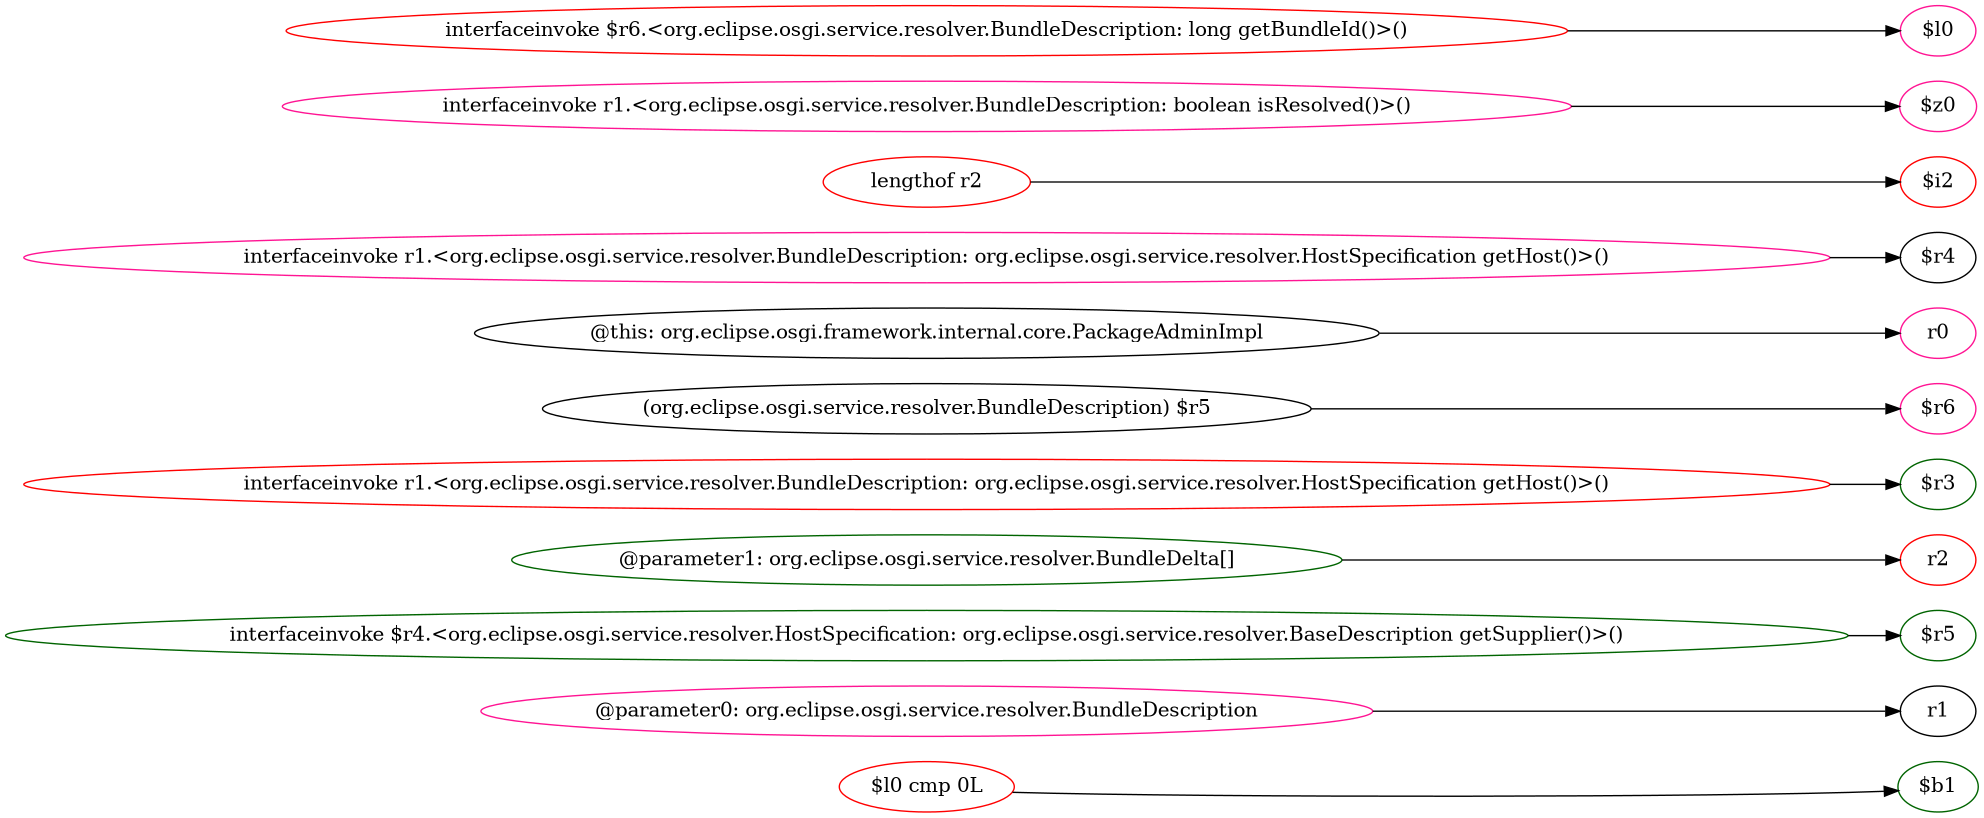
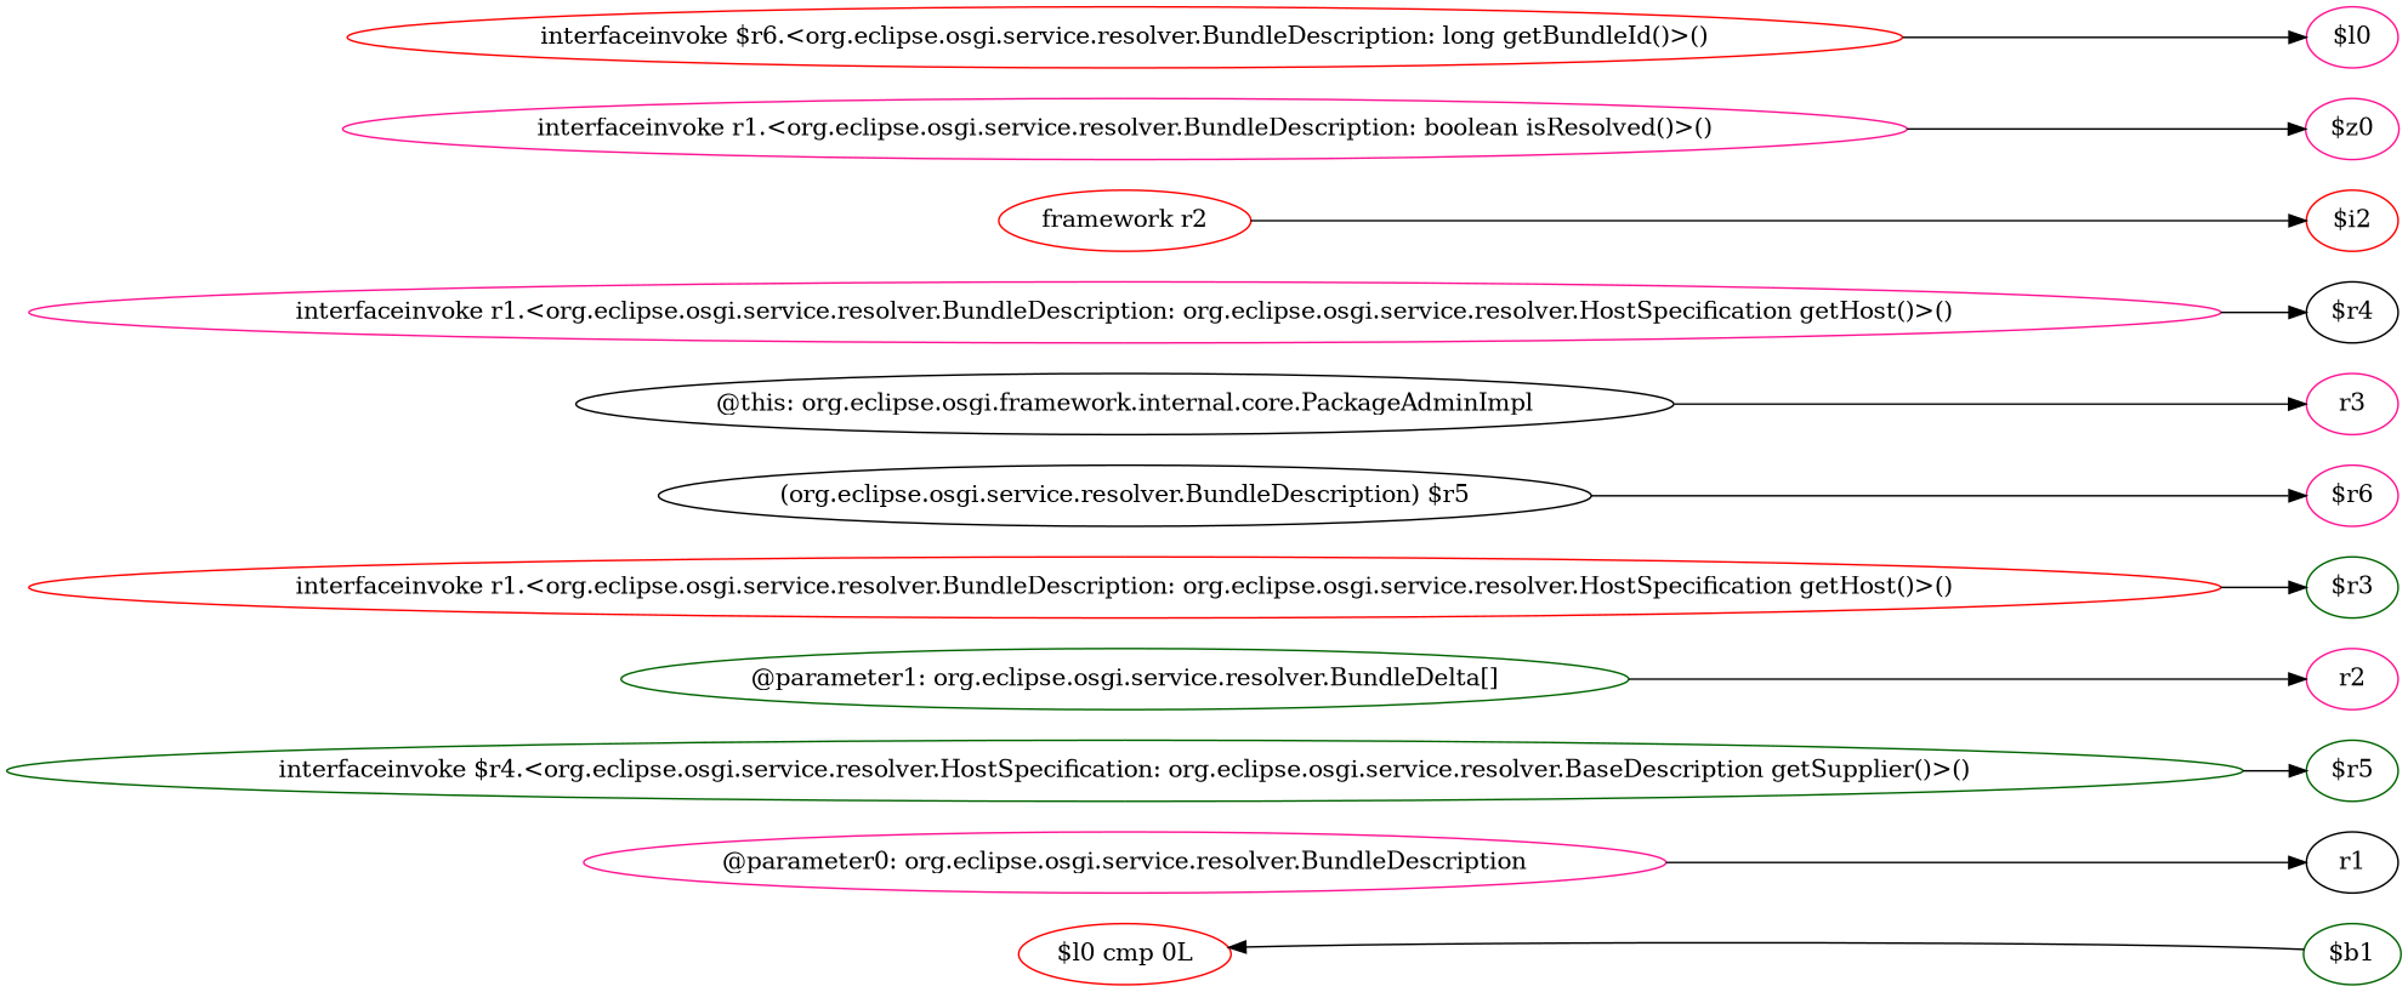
  digraph {
    rankdir=LR
    node [color=deeppink]
    n1 [color=red label="$l0 cmp 0L"]
    n2 [color=darkgreen label="$b1"]
    n3 [label="@parameter0: org.eclipse.osgi.service.resolver.BundleDescription"]
    n4 [color=black label=r1]
    n5 [color=darkgreen label="interfaceinvoke $r4.<org.eclipse.osgi.service.resolver.HostSpecification: org.eclipse.osgi.service.resolver.BaseDescription getSupplier()>()"]
    n6 [color=darkgreen label="$r5"]
    n7 [color=darkgreen label="@parameter1: org.eclipse.osgi.service.resolver.BundleDelta[]"]
-   n8 [color=red label=r2]
+   n8 [label=r2]
    n9 [color=red label="interfaceinvoke r1.<org.eclipse.osgi.service.resolver.BundleDescription: org.eclipse.osgi.service.resolver.HostSpecification getHost()>()"]
    n10 [color=darkgreen label="$r3"]
    n11 [color=black label="(org.eclipse.osgi.service.resolver.BundleDescription) $r5"]
    n12 [label="$r6"]
    n13 [color=black label="@this: org.eclipse.osgi.framework.internal.core.PackageAdminImpl"]
-   n14 [label=r0]
+   n14 [label=r3]
    n15 [label="interfaceinvoke r1.<org.eclipse.osgi.service.resolver.BundleDescription: org.eclipse.osgi.service.resolver.HostSpecification getHost()>()"]
    n16 [color=black label="$r4"]
-   n17 [color=red label="lengthof r2"]
+   n17 [color=red label="framework r2"]
    n18 [color=red label="$i2"]
    n19 [label="interfaceinvoke r1.<org.eclipse.osgi.service.resolver.BundleDescription: boolean isResolved()>()"]
    n20 [label="$z0"]
    n21 [color=red label="interfaceinvoke $r6.<org.eclipse.osgi.service.resolver.BundleDescription: long getBundleId()>()"]
    n22 [label="$l0"]
-   n1 -> n2
+   n2 -> n1
    n3 -> n4
    n5 -> n6
    n7 -> n8
    n9 -> n10
    n11 -> n12
    n13 -> n14
    n15 -> n16
    n17 -> n18
    n19 -> n20
    n21 -> n22
  }
